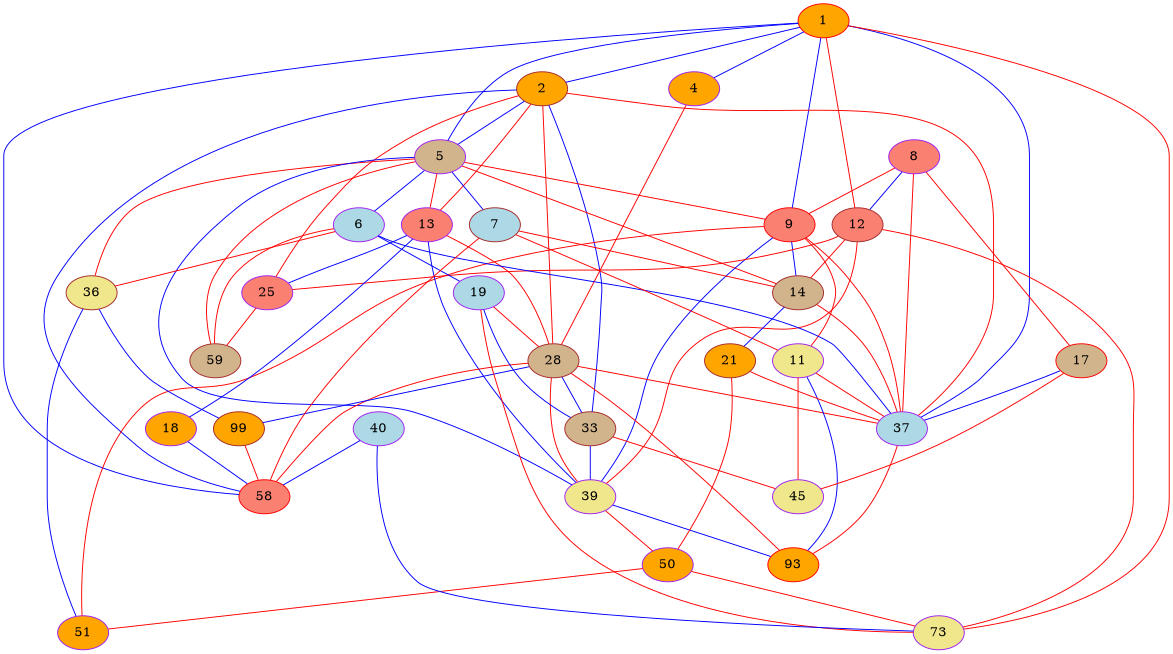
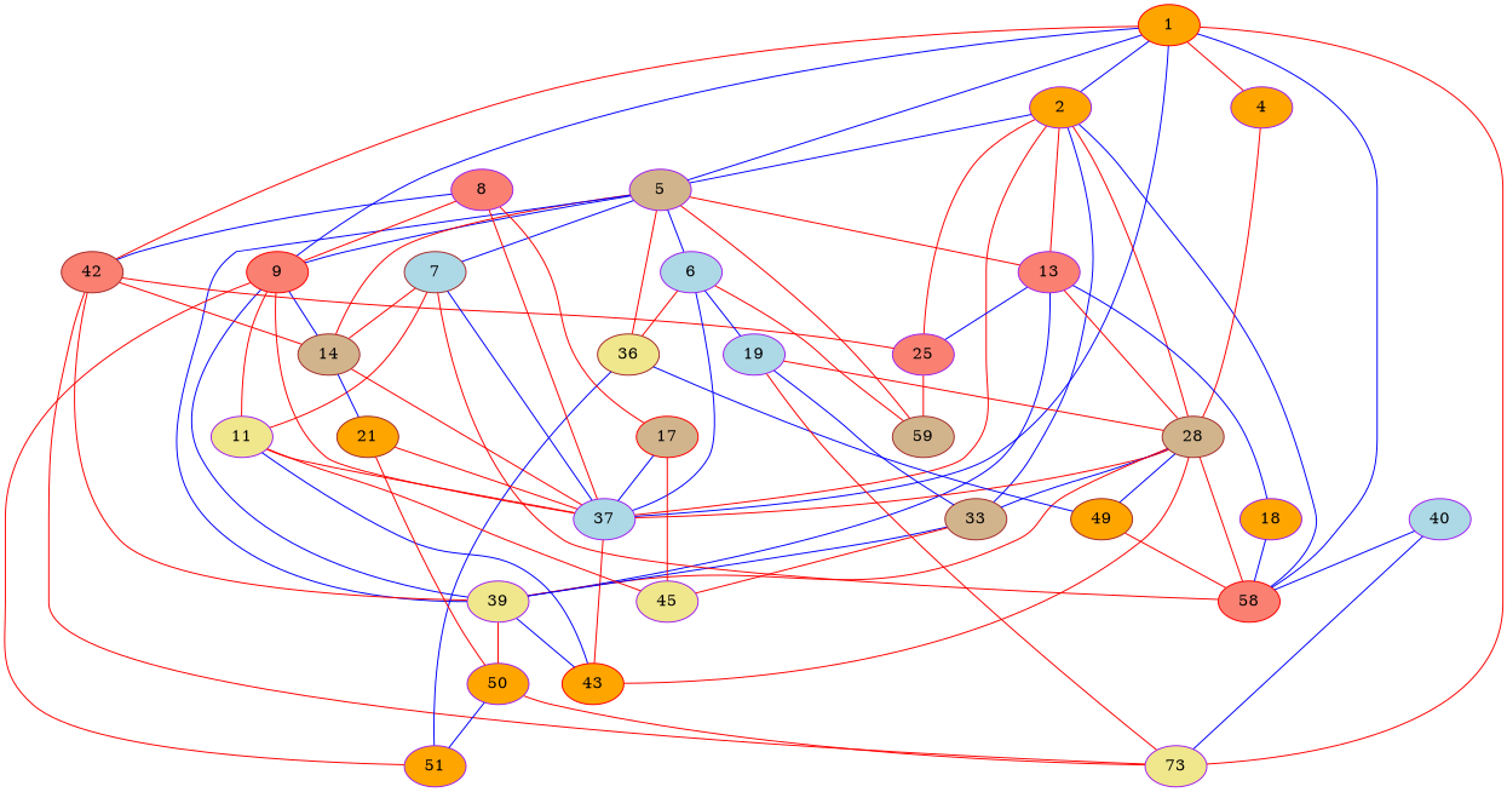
  graph {
    node [color=purple fillcolor=orange style=filled]
    edge [color=red]
    1 [color=red super="+56+46"]
-   2 [color=brown super="+3"]
+   2 [super="+3"]
    4
    5 [fillcolor=tan super="+10"]
    9 [color=red fillcolor=salmon super="+32+57+48"]
-   12 [color=brown fillcolor=salmon super="+15"]
+   12 [color=brown fillcolor=salmon super="+15" label=42]
    37 [fillcolor=lightblue super="+38+44"]
    n8 [fillcolor=khaki label=73 super="+63"]
    58 [color=red fillcolor=salmon]
    13 [fillcolor=salmon super="+47"]
    25 [fillcolor=salmon]
    28 [color=brown fillcolor=tan super="+30+54"]
    33 [color=brown fillcolor=tan]
    6 [fillcolor=lightblue]
    7 [color=brown fillcolor=lightblue super="+29+24"]
    14 [color=brown fillcolor=tan super="+52+26"]
    36 [color=brown fillcolor=khaki]
    39 [fillcolor=khaki super="+42"]
    59 [color=brown fillcolor=tan]
    11 [fillcolor=khaki super="+34+22"]
    51
-   43 [color=red label=93]
+   43 [color=red]
    18
-   49 [color=brown label=99]
+   49 [color=brown]
    45 [fillcolor=khaki]
    19 [fillcolor=lightblue super="+27"]
    21 [color=brown]
    50
    8 [fillcolor=salmon super="+16"]
    17 [color=red fillcolor=tan]
    40 [fillcolor=lightblue]
    1 -- 2 [color=blue]
-   1 -- 4 [color=blue]
+   1 -- 4
    1 -- 5 [color=blue]
    1 -- 9 [color=blue]
    1 -- 12
    1 -- 37 [color=blue weight=2]
    1 -- n8 [weight=2]
    1 -- 58 [color=blue]
    2 -- 5 [color=blue]
    2 -- 37
    2 -- 58 [color=blue]
    2 -- 13
    2 -- 25
    2 -- 28
    2 -- 33 [color=blue]
    4 -- 28
-   5 -- 9
+   5 -- 9 [color=blue]
    5 -- 13
    5 -- 6 [color=blue]
    5 -- 7 [color=blue]
    5 -- 14
    5 -- 36
    5 -- 39 [color=blue]
    5 -- 59
    9 -- 37
    9 -- 14 [color=blue]
    9 -- 39 [color=blue]
    9 -- 11
    9 -- 51
    12 -- n8
    12 -- 25
    12 -- 14
    12 -- 39
    37 -- 43
    13 -- 25 [color=blue]
    13 -- 28
    13 -- 39 [color=blue weight=2]
    13 -- 18 [color=blue]
    25 -- 59
    28 -- 37 [weight=2]
    28 -- 58
    28 -- 33 [color=blue]
    28 -- 39
    28 -- 43
    28 -- 49 [color=blue]
    33 -- 39 [color=blue]
    33 -- 45
    6 -- 37 [color=blue]
    6 -- 36
    6 -- 59
    6 -- 19 [color=blue]
+   7 -- 37 [color=blue]
    7 -- 58 [weight=2]
    7 -- 14
    7 -- 11
    14 -- 37
    14 -- 21 [color=blue]
    36 -- 51 [color=blue]
    36 -- 49 [color=blue]
    39 -- 43 [color=blue]
    39 -- 50
    11 -- 37
    11 -- 43 [color=blue]
    11 -- 45 [weight=2]
    18 -- 58 [color=blue]
    49 -- 58
    19 -- n8
    19 -- 28 [weight=2]
    19 -- 33 [color=blue]
    21 -- 37
    21 -- 50
    50 -- n8
-   50 -- 51
+   50 -- 51 [color=blue]
    8 -- 9
    8 -- 12 [color=blue]
    8 -- 37
    8 -- 17
    17 -- 37 [color=blue]
    17 -- 45
    40 -- n8 [color=blue]
    40 -- 58 [color=blue]
  }
